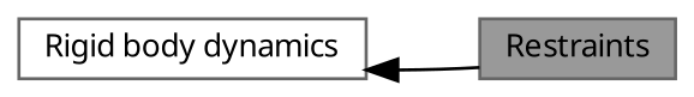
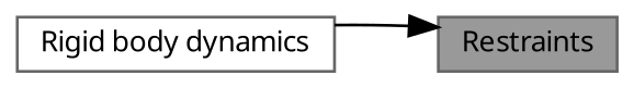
  digraph {
    rankdir=LR
    fontname="Noto Sans"
    node [fontname="Noto Sans" fontsize=10 shape=box style=filled]
    n1 [color=grey40 fillcolor=white height=0.2 label="Rigid body dynamics" width=0.4]
    n2 [color=gray40 fillcolor=grey60 fontcolor=black height=0.2 label=Restraints width=0.4]
-   n1 -> n2 [dir=back fontname="Noto Sans" fontsize=10 labelfontname=Helvetica labelfontsize=10 shape=plaintext style=solid]
+   n2 -> n1 [dir=back fontname="Noto Sans" fontsize=10 labelfontname=Helvetica labelfontsize=10 shape=plaintext style=solid]
  }
